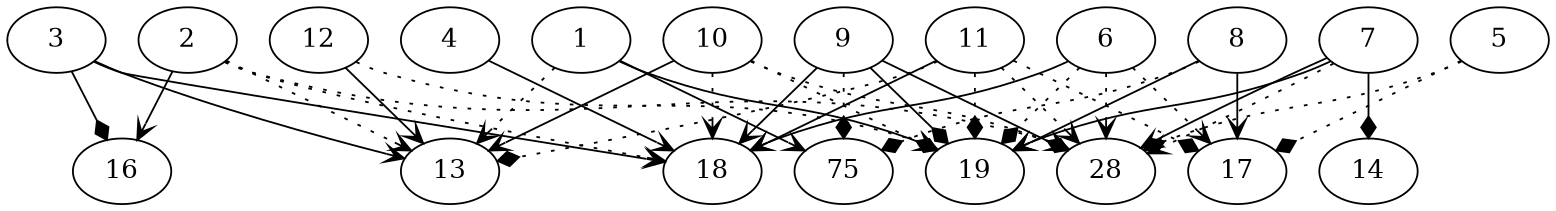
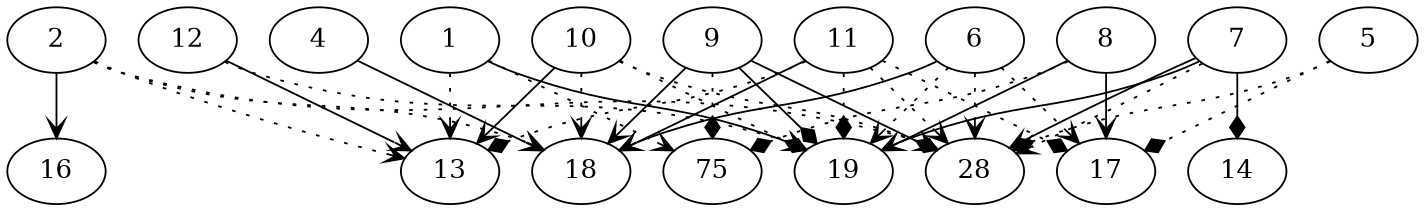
  digraph {
    node [alpha=0.05]
    edge [arrowhead=vee style=dotted]
    1 [alpha=0.03 expect_size=44259328]
    13 [alpha=0.00 expect_size=25312256]
    n3 [alpha=0.10 expect_size=33606656 label=75]
    19 [expect_size=34579456]
    2 [alpha=0.08 expect_size=50000896]
    16 [alpha=0.02 expect_size=35092480]
    18 [expect_size=43912192]
    n8 [alpha=0.14 expect_size=10387456 label=28]
-   3 [alpha=0.14 expect_size=44550144]
    4 [alpha=0.09 expect_size=42500096]
    17 [alpha=0.09 expect_size=43743232]
    5 [alpha=0.01 expect_size=25547776]
    6 [alpha=0.04 expect_size=46405632]
    7 [alpha=0.00 expect_size=21427200]
    14 [alpha=0.12 expect_size=11470848]
    8 [alpha=0.16 expect_size=26361856]
    9 [alpha=0.10 expect_size=27429888]
    10 [expect_size=17947648]
    11 [alpha=0.09 expect_size=48514048]
    12 [alpha=0.03 expect_size=7449600]
    1 -> 13
-   1 -> n3 [style=solid]
+   1 -> n3
    1 -> 19 [arrowhead=diamond style=solid]
    2 -> 13
    2 -> 16 [style=solid]
    2 -> 18
    2 -> n8
-   3 -> 13 [style=solid]
-   3 -> 16 [arrowhead=diamond style=solid]
-   3 -> 18 [style=solid]
    4 -> 18 [style=solid]
    5 -> n8 [arrowhead=diamond]
    5 -> 17 [arrowhead=diamond]
-   6 -> 19 [arrowhead=diamond]
+   6 -> 19
    6 -> 18 [style=solid]
    6 -> n8
    6 -> 17
    7 -> 19 [style=solid]
    7 -> n8 [style=solid]
    7 -> n8
    7 -> 14 [arrowhead=diamond style=solid]
    8 -> n3 [arrowhead=diamond]
    8 -> 19 [style=solid]
    8 -> 17 [style=solid]
    9 -> n3 [arrowhead=diamond]
    9 -> 19 [arrowhead=diamond style=solid]
    9 -> 18 [style=solid]
    9 -> n8 [style=solid]
    10 -> 13 [style=solid]
    10 -> 19
    10 -> 18
    10 -> n8 [arrowhead=diamond]
    11 -> 13 [arrowhead=diamond]
    11 -> 19 [arrowhead=diamond]
    11 -> 18 [style=solid]
    11 -> n8
    11 -> 17 [arrowhead=diamond]
    12 -> 13 [style=solid]
    12 -> 19
  }
